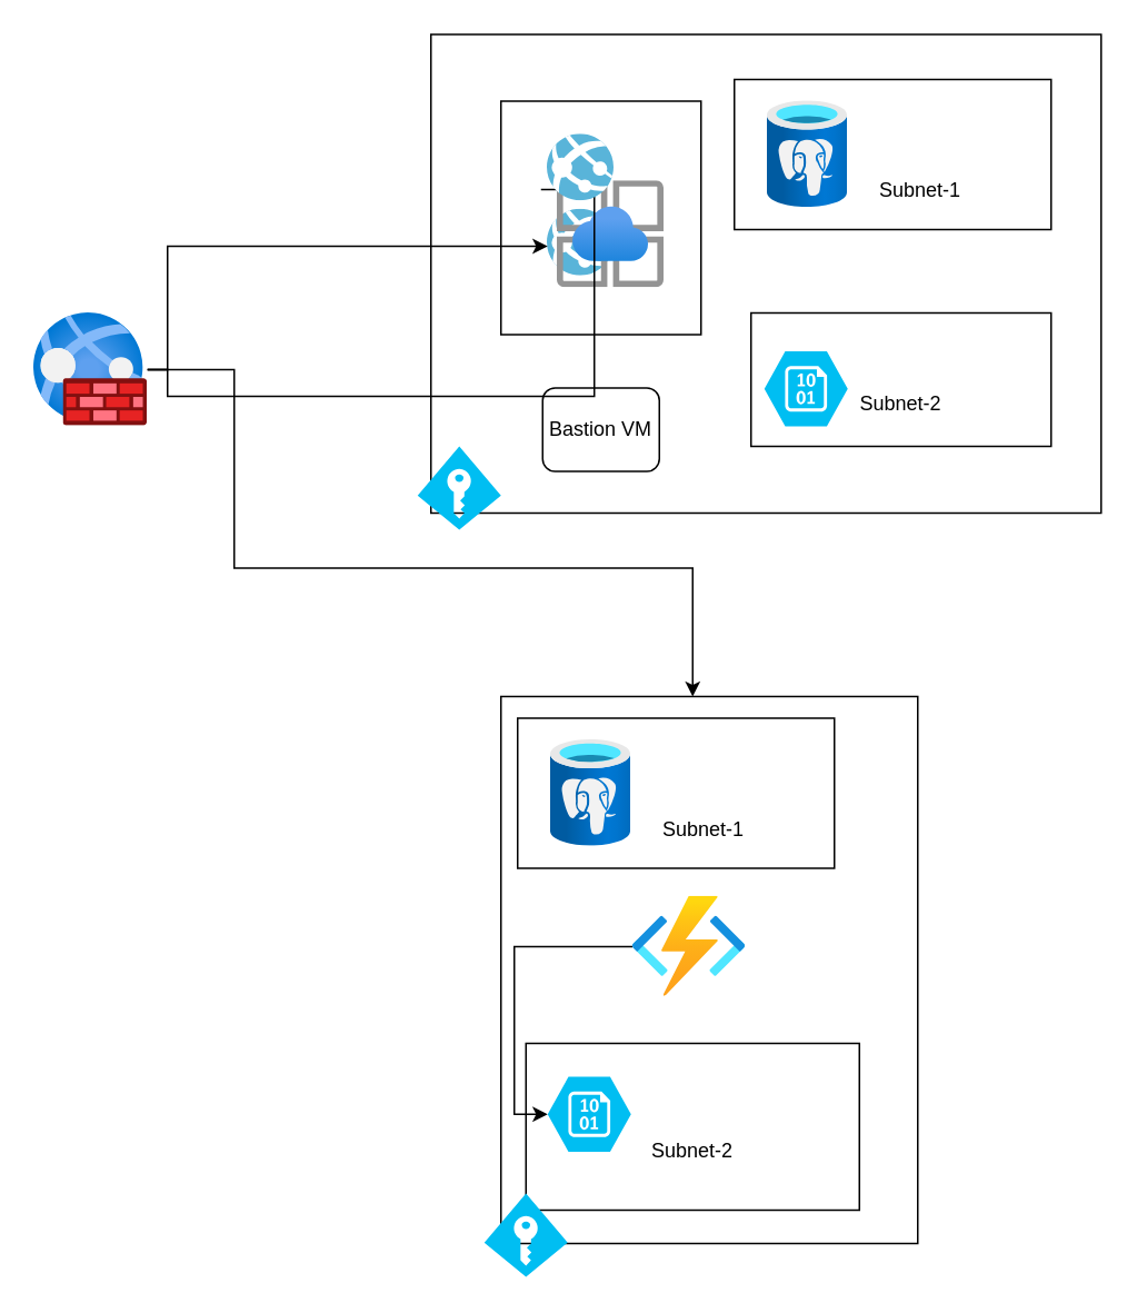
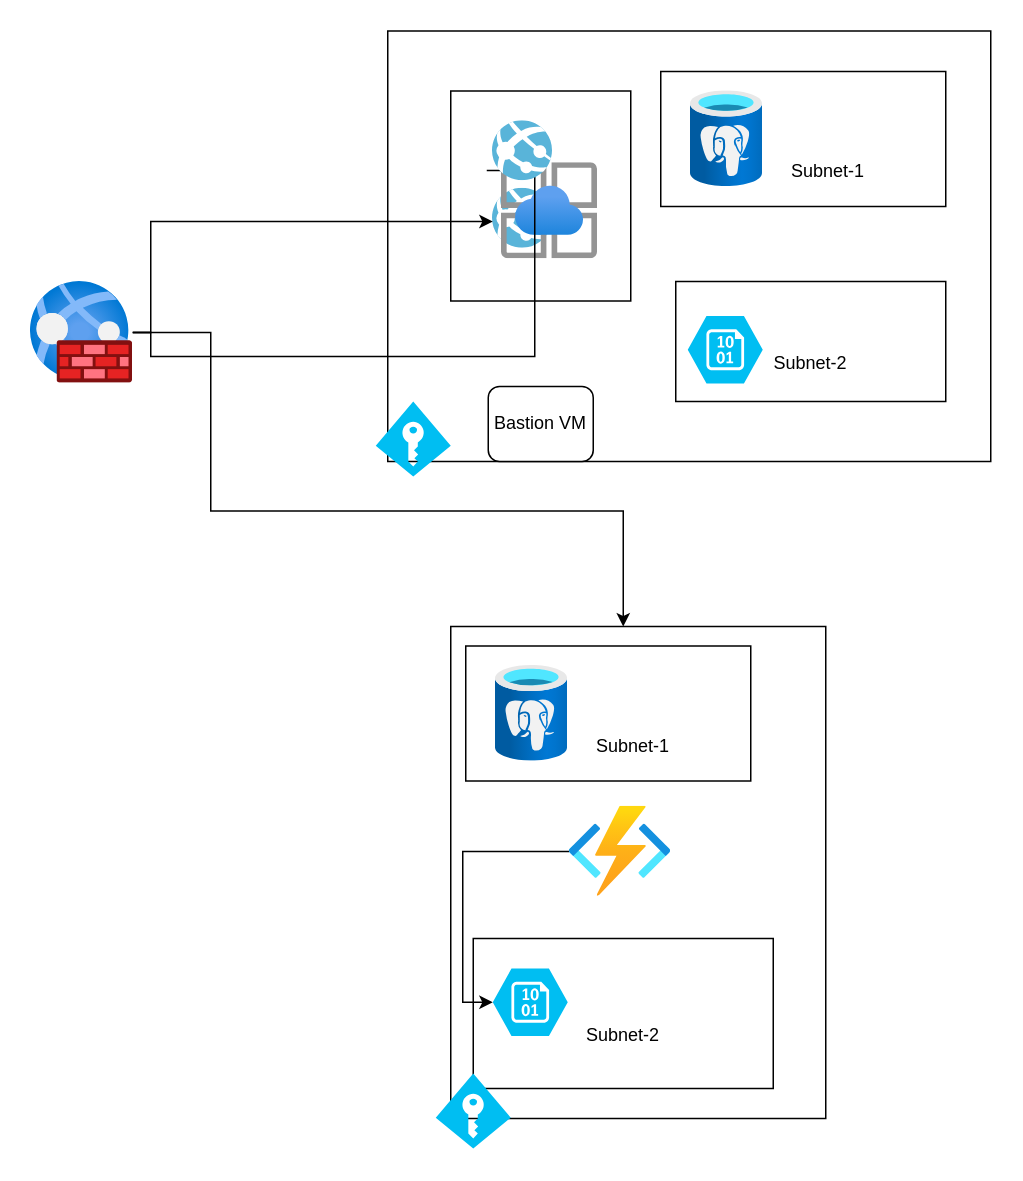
  <mxCell id="0" />
  <mxCell id="1" parent="0" />
  <mxCell id="2" value="" style="rounded=0;whiteSpace=wrap;html=1;" vertex="1" parent="1"><mxGeometry x="334" y="527" width="130" height="80" as="geometry" /></mxCell>
  <mxCell id="3" value="" style="rounded=0;whiteSpace=wrap;html=1;" vertex="1" parent="1"><mxGeometry x="258" y="20" width="402" height="287" as="geometry" /></mxCell>
  <mxCell id="4" value="" style="rounded=0;whiteSpace=wrap;html=1;" vertex="1" parent="1"><mxGeometry x="300" y="60" width="120" height="140" as="geometry" /></mxCell>
  <mxCell id="5" value="" style="rounded=0;whiteSpace=wrap;html=1;" vertex="1" parent="1"><mxGeometry x="300" y="417" width="250" height="328" as="geometry" /></mxCell>
  <mxCell id="6" value="&lt;br&gt;&lt;br&gt;Subnet-2" style="rounded=0;whiteSpace=wrap;html=1;" vertex="1" parent="1"><mxGeometry x="315" y="625" width="200" height="100" as="geometry" /></mxCell>
  <mxCell id="7" value="&lt;br&gt;&lt;br&gt;&lt;br&gt;&amp;nbsp; &amp;nbsp; &amp;nbsp; &amp;nbsp; &amp;nbsp; Subnet-1" style="rounded=0;whiteSpace=wrap;html=1;" vertex="1" parent="1"><mxGeometry x="310" y="430" width="190" height="90" as="geometry" /></mxCell>
  <mxCell id="8" value="" style="aspect=fixed;html=1;points=[];align=center;image;fontSize=12;image=img/lib/azure2/databases/Azure_Database_PostgreSQL_Server.svg;" vertex="1" parent="1"><mxGeometry x="330" y="443" width="48" height="64" as="geometry" /></mxCell>
- <mxCell id="9" value="Bastion VM" style="rounded=1;whiteSpace=wrap;html=1;" vertex="1" parent="1"><mxGeometry x="325" y="232" width="70" height="50" as="geometry" /></mxCell>
+ <mxCell id="9" value="Bastion VM" style="rounded=1;whiteSpace=wrap;html=1;" vertex="1" parent="1"><mxGeometry x="325" y="257" width="70" height="50" as="geometry" /></mxCell>
  <mxCell id="10" style="edgeStyle=orthogonalEdgeStyle;rounded=0;orthogonalLoop=1;jettySize=auto;html=1;entryX=0;entryY=0.5;entryDx=0;entryDy=0;entryPerimeter=0;" edge="1" parent="1" source="18" target="15"><mxGeometry relative="1" as="geometry"><mxPoint x="-10" y="392.5" as="targetPoint" /><Array as="points" /></mxGeometry></mxCell>
  <mxCell id="11" value="" style="sketch=0;aspect=fixed;html=1;points=[];align=center;image;fontSize=12;image=img/lib/mscae/App_Services.svg;" vertex="1" parent="1"><mxGeometry x="328" y="125" width="40" height="40" as="geometry" /></mxCell>
  <mxCell id="12" style="edgeStyle=orthogonalEdgeStyle;rounded=0;orthogonalLoop=1;jettySize=auto;html=1;" edge="1" parent="1" source="14" target="11"><mxGeometry relative="1" as="geometry"><mxPoint x="90" y="207" as="targetPoint" /><Array as="points"><mxPoint x="100" y="221" /><mxPoint x="100" y="147" /></Array></mxGeometry></mxCell>
  <mxCell id="13" style="edgeStyle=orthogonalEdgeStyle;rounded=0;orthogonalLoop=1;jettySize=auto;html=1;" edge="1" parent="1" source="14" target="5"><mxGeometry relative="1" as="geometry"><Array as="points"><mxPoint x="140" y="221" /><mxPoint x="140" y="340" /><mxPoint x="415" y="340" /></Array></mxGeometry></mxCell>
  <mxCell id="14" value="" style="aspect=fixed;html=1;points=[];align=center;image;fontSize=12;image=img/lib/azure2/networking/Web_Application_Firewall_Policies_WAF.svg;" vertex="1" parent="1"><mxGeometry x="20" y="187" width="68" height="68" as="geometry" /></mxCell>
  <mxCell id="15" value="" style="verticalLabelPosition=bottom;html=1;verticalAlign=top;align=center;strokeColor=none;fillColor=#00BEF2;shape=mxgraph.azure.storage_blob;" vertex="1" parent="1"><mxGeometry x="328" y="645" width="50" height="45" as="geometry" /></mxCell>
  <mxCell id="16" value="" style="aspect=fixed;html=1;points=[];align=center;image;fontSize=12;image=img/lib/azure2/app_services/App_Service_Environments.svg;" vertex="1" parent="1"><mxGeometry x="334" y="108" width="64" height="64" as="geometry" /></mxCell>
  <mxCell id="17" value="" style="edgeStyle=orthogonalEdgeStyle;rounded=0;orthogonalLoop=1;jettySize=auto;html=1;entryX=-0.1;entryY=0.825;entryDx=0;entryDy=0;entryPerimeter=0;endArrow=none;" edge="1" parent="1" source="14" target="24"><mxGeometry relative="1" as="geometry"><mxPoint x="88" y="221" as="sourcePoint" /><mxPoint x="307.024" y="276.024" as="targetPoint" /><Array as="points"><mxPoint x="100" y="221" /><mxPoint x="100" y="237" /><mxPoint x="356" y="237" /></Array></mxGeometry></mxCell>
  <mxCell id="18" value="" style="aspect=fixed;html=1;points=[];align=center;image;fontSize=12;image=img/lib/azure2/compute/Function_Apps.svg;" vertex="1" parent="1"><mxGeometry x="379" y="537" width="68" height="60" as="geometry" /></mxCell>
  <mxCell id="19" value="" style="verticalLabelPosition=bottom;html=1;verticalAlign=top;align=center;strokeColor=none;fillColor=#00BEF2;shape=mxgraph.azure.access_control;" vertex="1" parent="1"><mxGeometry x="250" y="267" width="50" height="50" as="geometry" /></mxCell>
  <mxCell id="20" value="&lt;br&gt;&lt;br&gt;Subnet-2" style="rounded=0;whiteSpace=wrap;html=1;" vertex="1" parent="1"><mxGeometry x="450" y="187" width="180" height="80" as="geometry" /></mxCell>
  <mxCell id="21" value="&lt;br&gt;&lt;br&gt;&lt;br&gt;&amp;nbsp; &amp;nbsp; &amp;nbsp; &amp;nbsp; &amp;nbsp; Subnet-1" style="rounded=0;whiteSpace=wrap;html=1;" vertex="1" parent="1"><mxGeometry x="440" y="47" width="190" height="90" as="geometry" /></mxCell>
  <mxCell id="22" value="" style="aspect=fixed;html=1;points=[];align=center;image;fontSize=12;image=img/lib/azure2/databases/Azure_Database_PostgreSQL_Server.svg;" vertex="1" parent="1"><mxGeometry x="460" y="60" width="48" height="64" as="geometry" /></mxCell>
  <mxCell id="23" value="" style="verticalLabelPosition=bottom;html=1;verticalAlign=top;align=center;strokeColor=none;fillColor=#00BEF2;shape=mxgraph.azure.storage_blob;" vertex="1" parent="1"><mxGeometry x="458" y="210" width="50" height="45" as="geometry" /></mxCell>
  <mxCell id="24" value="" style="sketch=0;aspect=fixed;html=1;points=[];align=center;image;fontSize=12;image=img/lib/mscae/App_Services.svg;" vertex="1" parent="1"><mxGeometry x="328" y="80" width="40" height="40" as="geometry" /></mxCell>
  <mxCell id="25" value="" style="verticalLabelPosition=bottom;html=1;verticalAlign=top;align=center;strokeColor=none;fillColor=#00BEF2;shape=mxgraph.azure.access_control;" vertex="1" parent="1"><mxGeometry x="290" y="715" width="50" height="50" as="geometry" /></mxCell>
